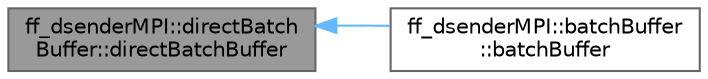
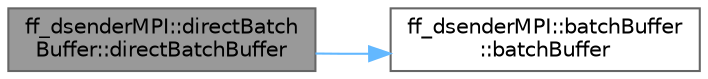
  digraph {
    rankdir=LR
    node [fontname=Helvetica fontsize=10 shape=box style=filled]
    n1 [color=gray40 fillcolor=grey60 fontcolor=black height=0.2 label="ff_dsenderMPI::directBatch\lBuffer::directBatchBuffer" width=0.4]
    n2 [color=grey40 fillcolor=white height=0.2 label="ff_dsenderMPI::batchBuffer\l::batchBuffer" width=0.4]
-   n2 -> n1 [color=steelblue1 fontname=Helvetica fontsize=10 labelfontname=Helvetica labelfontsize=10 style=solid]
+   n1 -> n2 [color=steelblue1 fontname=Helvetica fontsize=10 labelfontname=Helvetica labelfontsize=10 style=solid]
  }
